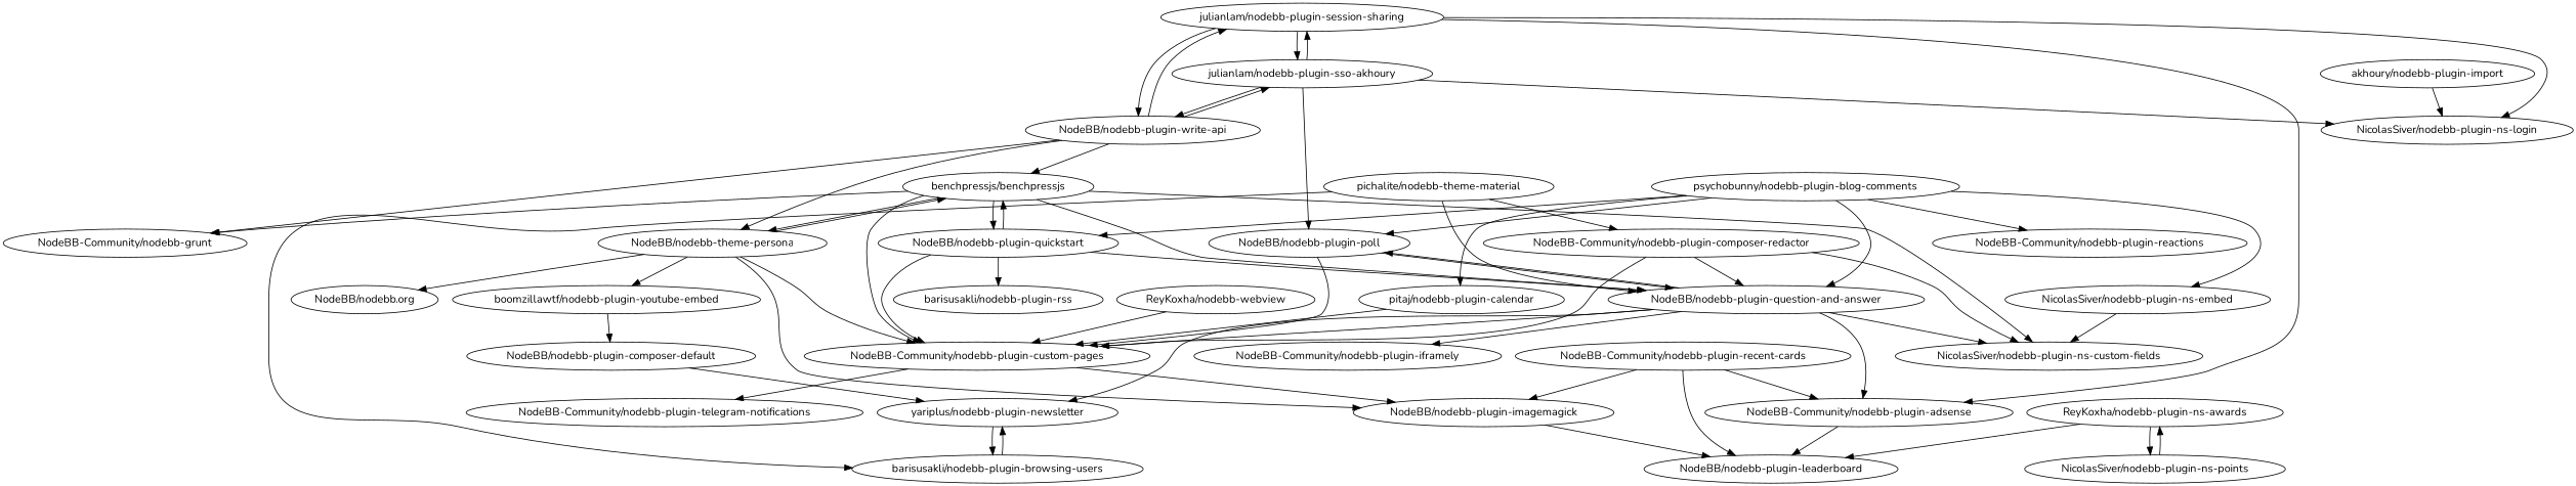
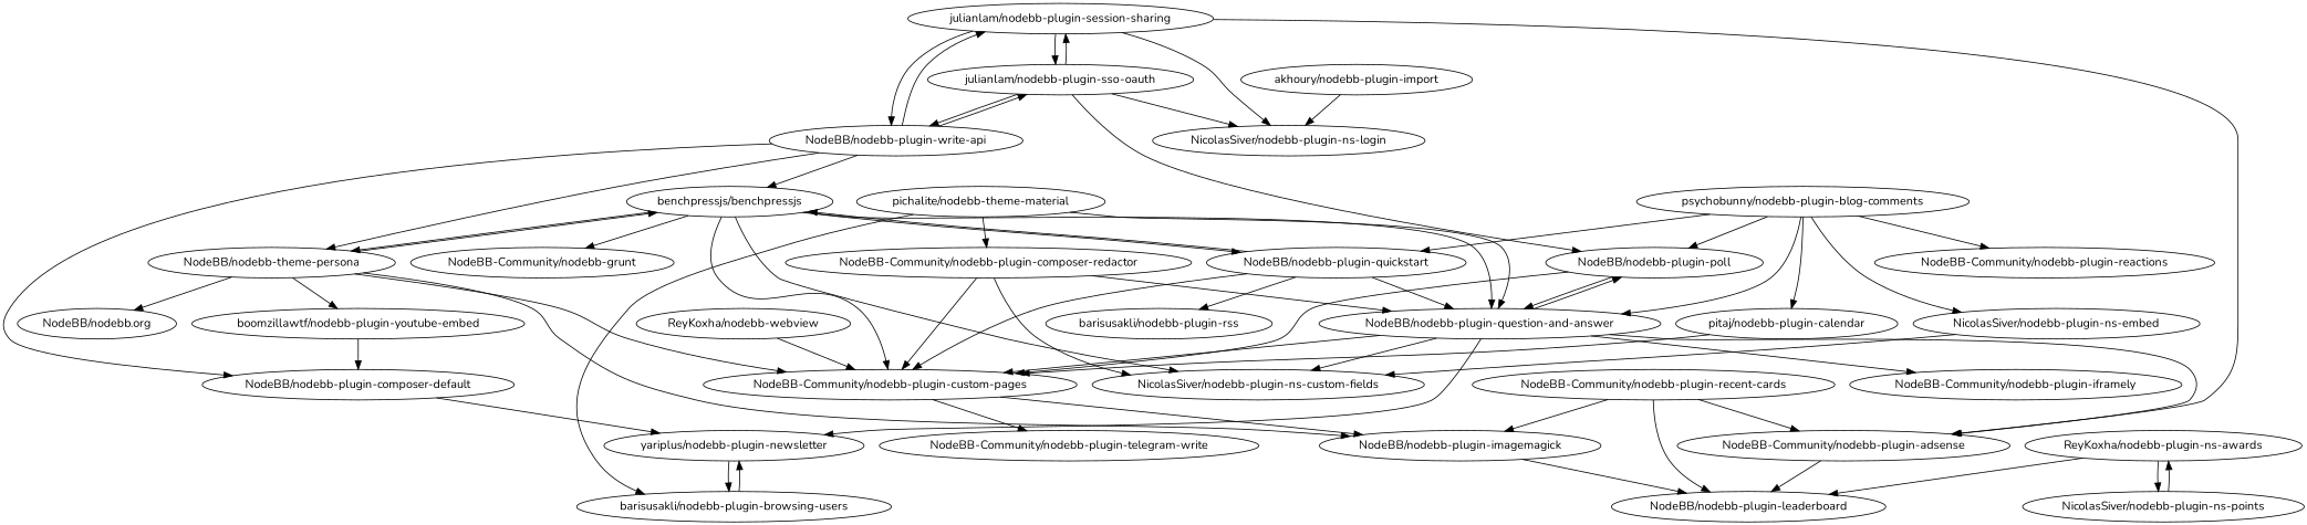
  digraph {
    fontname=Nunito
    node [fontname=Nunito]
    edge [fontname=Nunito]
    "NodeBB/nodebb-plugin-poll" [l="-0.675,44.334"]
    "NodeBB/nodebb-plugin-question-and-answer" [l="-0.647,44.335"]
    "NodeBB-Community/nodebb-plugin-custom-pages" [l="-0.656,44.347"]
    "NicolasSiver/nodebb-plugin-ns-custom-fields" [l="-0.646,44.321"]
    "yariplus/nodebb-plugin-newsletter" [l="-0.613,44.347"]
    "NodeBB-Community/nodebb-plugin-iframely" [l="-0.626,44.348"]
    "NodeBB-Community/nodebb-plugin-adsense" [l="-0.695,44.341"]
-   "NodeBB-Community/nodebb-plugin-telegram-notifications" [l="-0.639,44.357"]
+   "NodeBB-Community/nodebb-plugin-telegram-notifications" [l="-0.639,44.357" label="NodeBB-Community/nodebb-plugin-telegram-write"]
    "NodeBB/nodebb-plugin-imagemagick" [l="-0.685,44.345"]
    "barisusakli/nodebb-plugin-browsing-users" [l="-0.595,44.352"]
    "NodeBB/nodebb-plugin-leaderboard" [l="-0.708,44.325"]
    "benchpressjs/benchpressjs" [l="-0.668,44.349"]
    "NodeBB-Community/nodebb-grunt" [l="-0.68,44.364"]
    "NodeBB/nodebb-plugin-quickstart" [l="-0.66,44.331"]
    "NodeBB/nodebb-theme-persona" [l="-0.658,44.364"]
    "barisusakli/nodebb-plugin-rss" [l="-0.63,44.336"]
    "NodeBB/nodebb.org" [l="-0.637,44.376"]
    "boomzillawtf/nodebb-plugin-youtube-embed" [l="-0.646,44.384"]
    "NodeBB/nodebb-plugin-composer-default" [l="-0.626,44.364"]
    "akhoury/nodebb-plugin-import" [l="-0.773,44.37"]
    "NicolasSiver/nodebb-plugin-ns-login" [l="-0.746,44.363"]
-   "julianlam/nodebb-plugin-sso-oauth" [l="-0.717,44.352" label="julianlam/nodebb-plugin-sso-akhoury"]
+   "julianlam/nodebb-plugin-sso-oauth" [l="-0.717,44.352"]
    "julianlam/nodebb-plugin-session-sharing" [l="-0.722,44.365"]
    "NodeBB/nodebb-plugin-write-api" [l="-0.698,44.365"]
    "psychobunny/nodebb-plugin-blog-comments" [l="-0.661,44.311"]
    "NicolasSiver/nodebb-plugin-ns-embed" [l="-0.64,44.302"]
    "NodeBB-Community/nodebb-plugin-reactions" [l="-0.667,44.293"]
    "pitaj/nodebb-plugin-calendar" [l="-0.675,44.321"]
    "pichalite/nodebb-theme-material" [l="-0.607,44.33"]
    "NodeBB-Community/nodebb-plugin-composer-redactor" [l="-0.629,44.326"]
    "NodeBB-Community/nodebb-plugin-recent-cards" [l="-0.711,44.334"]
    "NicolasSiver/nodebb-plugin-ns-points" [l="-0.745,44.299"]
    n33 [l="-0.731,44.309" label="ReyKoxha/nodebb-plugin-ns-awards"]
    "ReyKoxha/nodebb-webview" [l="-0.663,44.38"]
    "NodeBB/nodebb-plugin-poll" -> "NodeBB/nodebb-plugin-question-and-answer"
    "NodeBB/nodebb-plugin-poll" -> "NodeBB-Community/nodebb-plugin-custom-pages"
    "NodeBB/nodebb-plugin-question-and-answer" -> "NodeBB/nodebb-plugin-poll"
    "NodeBB/nodebb-plugin-question-and-answer" -> "NodeBB-Community/nodebb-plugin-custom-pages"
    "NodeBB/nodebb-plugin-question-and-answer" -> "NicolasSiver/nodebb-plugin-ns-custom-fields"
    "NodeBB/nodebb-plugin-question-and-answer" -> "yariplus/nodebb-plugin-newsletter"
    "NodeBB/nodebb-plugin-question-and-answer" -> "NodeBB-Community/nodebb-plugin-iframely"
    "NodeBB/nodebb-plugin-question-and-answer" -> "NodeBB-Community/nodebb-plugin-adsense"
    "NodeBB-Community/nodebb-plugin-custom-pages" -> "NodeBB-Community/nodebb-plugin-telegram-notifications"
    "NodeBB-Community/nodebb-plugin-custom-pages" -> "NodeBB/nodebb-plugin-imagemagick"
    "yariplus/nodebb-plugin-newsletter" -> "barisusakli/nodebb-plugin-browsing-users"
    "NodeBB-Community/nodebb-plugin-adsense" -> "NodeBB/nodebb-plugin-leaderboard"
    "NodeBB/nodebb-plugin-imagemagick" -> "NodeBB/nodebb-plugin-leaderboard"
    "barisusakli/nodebb-plugin-browsing-users" -> "yariplus/nodebb-plugin-newsletter"
    "benchpressjs/benchpressjs" -> "NodeBB/nodebb-plugin-question-and-answer"
    "benchpressjs/benchpressjs" -> "NodeBB-Community/nodebb-plugin-custom-pages"
    "benchpressjs/benchpressjs" -> "NicolasSiver/nodebb-plugin-ns-custom-fields"
    "benchpressjs/benchpressjs" -> "NodeBB-Community/nodebb-grunt"
    "benchpressjs/benchpressjs" -> "NodeBB/nodebb-plugin-quickstart"
    "benchpressjs/benchpressjs" -> "NodeBB/nodebb-theme-persona"
    "NodeBB/nodebb-plugin-quickstart" -> "NodeBB/nodebb-plugin-question-and-answer"
    "NodeBB/nodebb-plugin-quickstart" -> "NodeBB-Community/nodebb-plugin-custom-pages"
    "NodeBB/nodebb-plugin-quickstart" -> "benchpressjs/benchpressjs"
    "NodeBB/nodebb-plugin-quickstart" -> "barisusakli/nodebb-plugin-rss"
    "NodeBB/nodebb-theme-persona" -> "NodeBB-Community/nodebb-plugin-custom-pages"
    "NodeBB/nodebb-theme-persona" -> "NodeBB/nodebb-plugin-imagemagick"
    "NodeBB/nodebb-theme-persona" -> "benchpressjs/benchpressjs"
    "NodeBB/nodebb-theme-persona" -> "NodeBB/nodebb.org"
    "NodeBB/nodebb-theme-persona" -> "boomzillawtf/nodebb-plugin-youtube-embed"
    "boomzillawtf/nodebb-plugin-youtube-embed" -> "NodeBB/nodebb-plugin-composer-default"
    "NodeBB/nodebb-plugin-composer-default" -> "yariplus/nodebb-plugin-newsletter"
    "akhoury/nodebb-plugin-import" -> "NicolasSiver/nodebb-plugin-ns-login"
    "julianlam/nodebb-plugin-sso-oauth" -> "NodeBB/nodebb-plugin-poll"
    "julianlam/nodebb-plugin-sso-oauth" -> "NicolasSiver/nodebb-plugin-ns-login"
    "julianlam/nodebb-plugin-sso-oauth" -> "julianlam/nodebb-plugin-session-sharing"
    "julianlam/nodebb-plugin-sso-oauth" -> "NodeBB/nodebb-plugin-write-api"
    "julianlam/nodebb-plugin-session-sharing" -> "NodeBB-Community/nodebb-plugin-adsense"
    "julianlam/nodebb-plugin-session-sharing" -> "NicolasSiver/nodebb-plugin-ns-login"
    "julianlam/nodebb-plugin-session-sharing" -> "julianlam/nodebb-plugin-sso-oauth"
    "julianlam/nodebb-plugin-session-sharing" -> "NodeBB/nodebb-plugin-write-api"
    "NodeBB/nodebb-plugin-write-api" -> "benchpressjs/benchpressjs"
-   "NodeBB/nodebb-plugin-write-api" -> "NodeBB-Community/nodebb-grunt"
+   "NodeBB/nodebb-plugin-write-api" -> "NodeBB/nodebb-plugin-composer-default"
    "NodeBB/nodebb-plugin-write-api" -> "NodeBB/nodebb-theme-persona"
    "NodeBB/nodebb-plugin-write-api" -> "julianlam/nodebb-plugin-sso-oauth"
    "NodeBB/nodebb-plugin-write-api" -> "julianlam/nodebb-plugin-session-sharing"
    "psychobunny/nodebb-plugin-blog-comments" -> "NodeBB/nodebb-plugin-poll"
    "psychobunny/nodebb-plugin-blog-comments" -> "NodeBB/nodebb-plugin-question-and-answer"
    "psychobunny/nodebb-plugin-blog-comments" -> "NodeBB/nodebb-plugin-quickstart"
    "psychobunny/nodebb-plugin-blog-comments" -> "NicolasSiver/nodebb-plugin-ns-embed"
    "psychobunny/nodebb-plugin-blog-comments" -> "NodeBB-Community/nodebb-plugin-reactions"
    "psychobunny/nodebb-plugin-blog-comments" -> "pitaj/nodebb-plugin-calendar"
    "NicolasSiver/nodebb-plugin-ns-embed" -> "NicolasSiver/nodebb-plugin-ns-custom-fields"
    "pitaj/nodebb-plugin-calendar" -> "NodeBB-Community/nodebb-plugin-custom-pages"
    "pichalite/nodebb-theme-material" -> "NodeBB/nodebb-plugin-question-and-answer"
    "pichalite/nodebb-theme-material" -> "barisusakli/nodebb-plugin-browsing-users"
    "pichalite/nodebb-theme-material" -> "NodeBB-Community/nodebb-plugin-composer-redactor"
    "NodeBB-Community/nodebb-plugin-composer-redactor" -> "NodeBB/nodebb-plugin-question-and-answer"
    "NodeBB-Community/nodebb-plugin-composer-redactor" -> "NodeBB-Community/nodebb-plugin-custom-pages"
    "NodeBB-Community/nodebb-plugin-composer-redactor" -> "NicolasSiver/nodebb-plugin-ns-custom-fields"
    "NodeBB-Community/nodebb-plugin-recent-cards" -> "NodeBB-Community/nodebb-plugin-adsense"
    "NodeBB-Community/nodebb-plugin-recent-cards" -> "NodeBB/nodebb-plugin-imagemagick"
    "NodeBB-Community/nodebb-plugin-recent-cards" -> "NodeBB/nodebb-plugin-leaderboard"
    "NicolasSiver/nodebb-plugin-ns-points" -> n33
    n33 -> "NodeBB/nodebb-plugin-leaderboard"
    n33 -> "NicolasSiver/nodebb-plugin-ns-points"
    "ReyKoxha/nodebb-webview" -> "NodeBB-Community/nodebb-plugin-custom-pages"
  }
